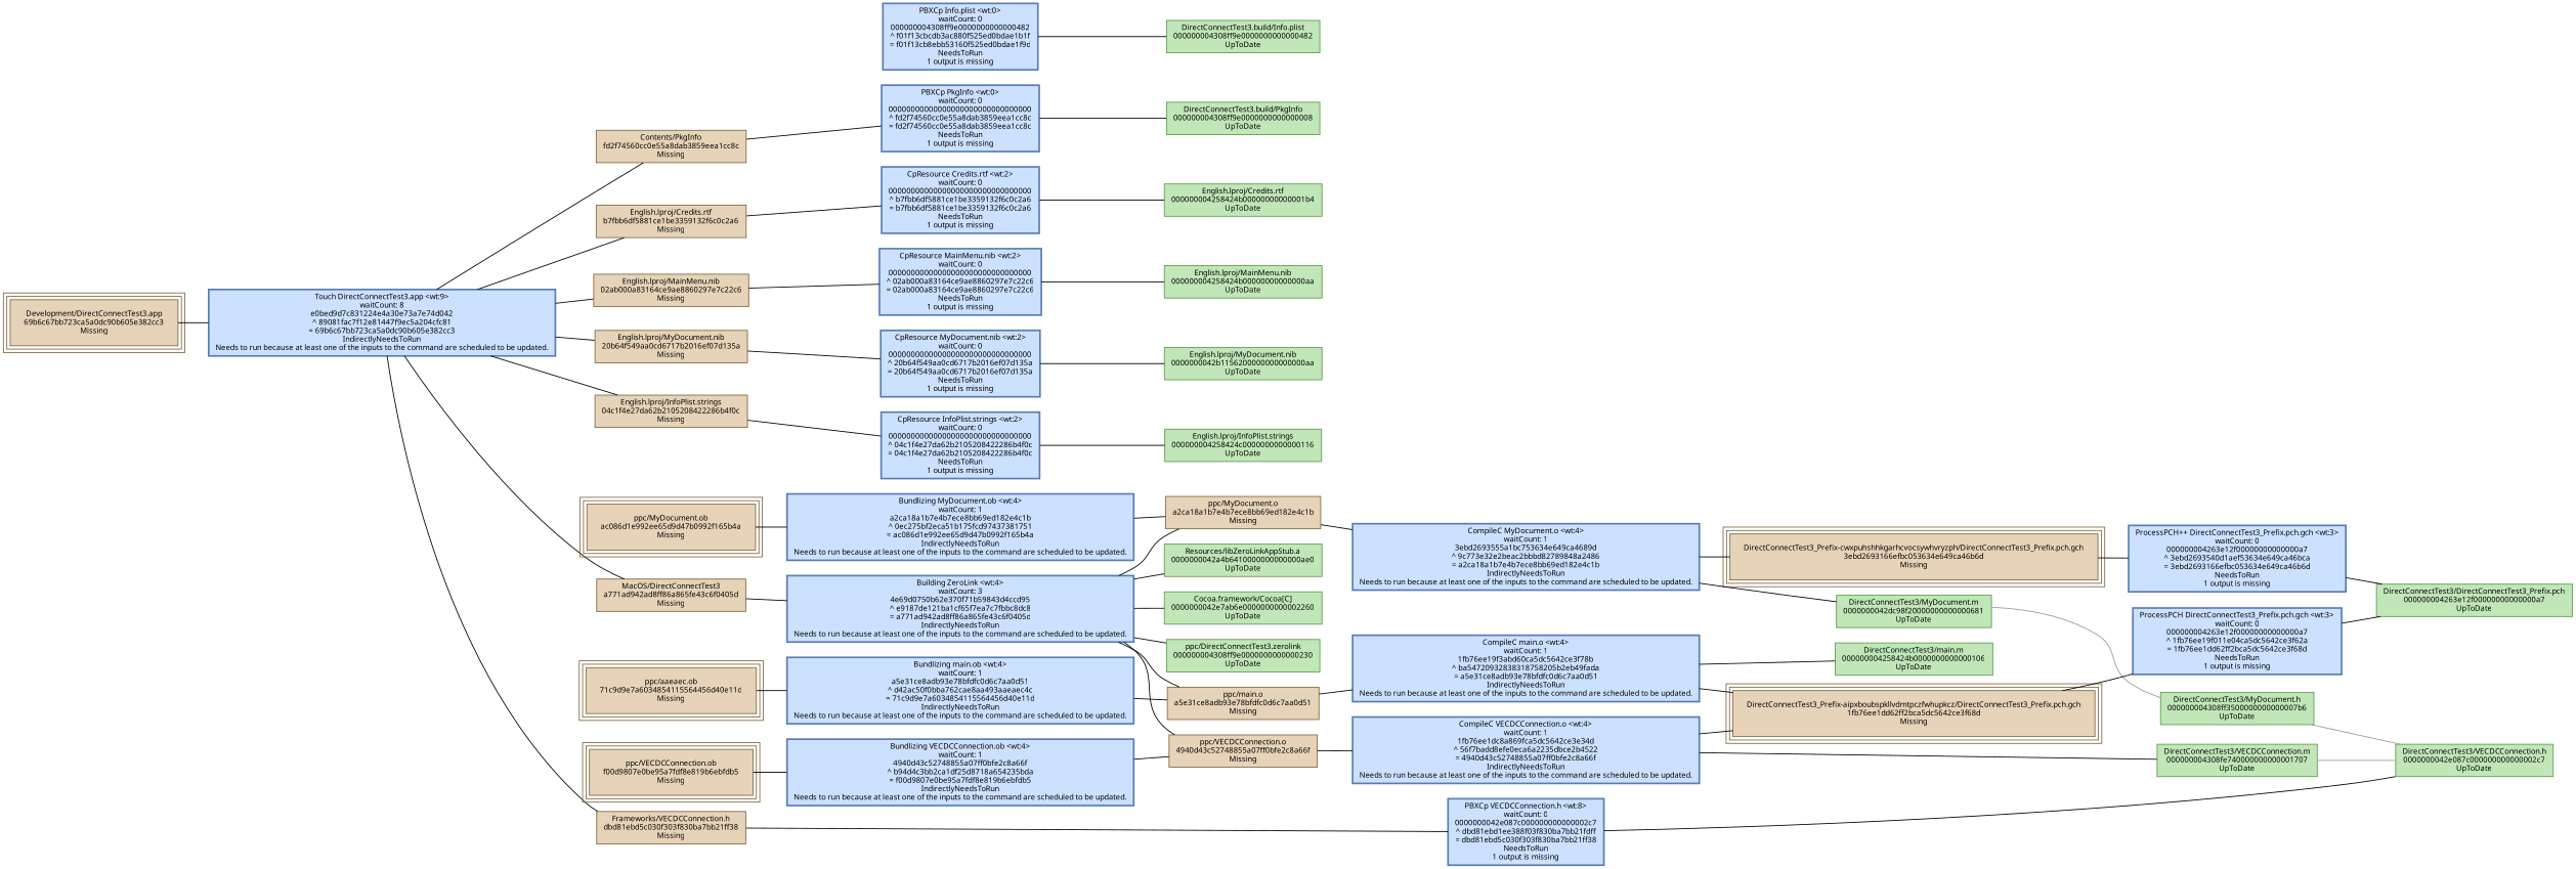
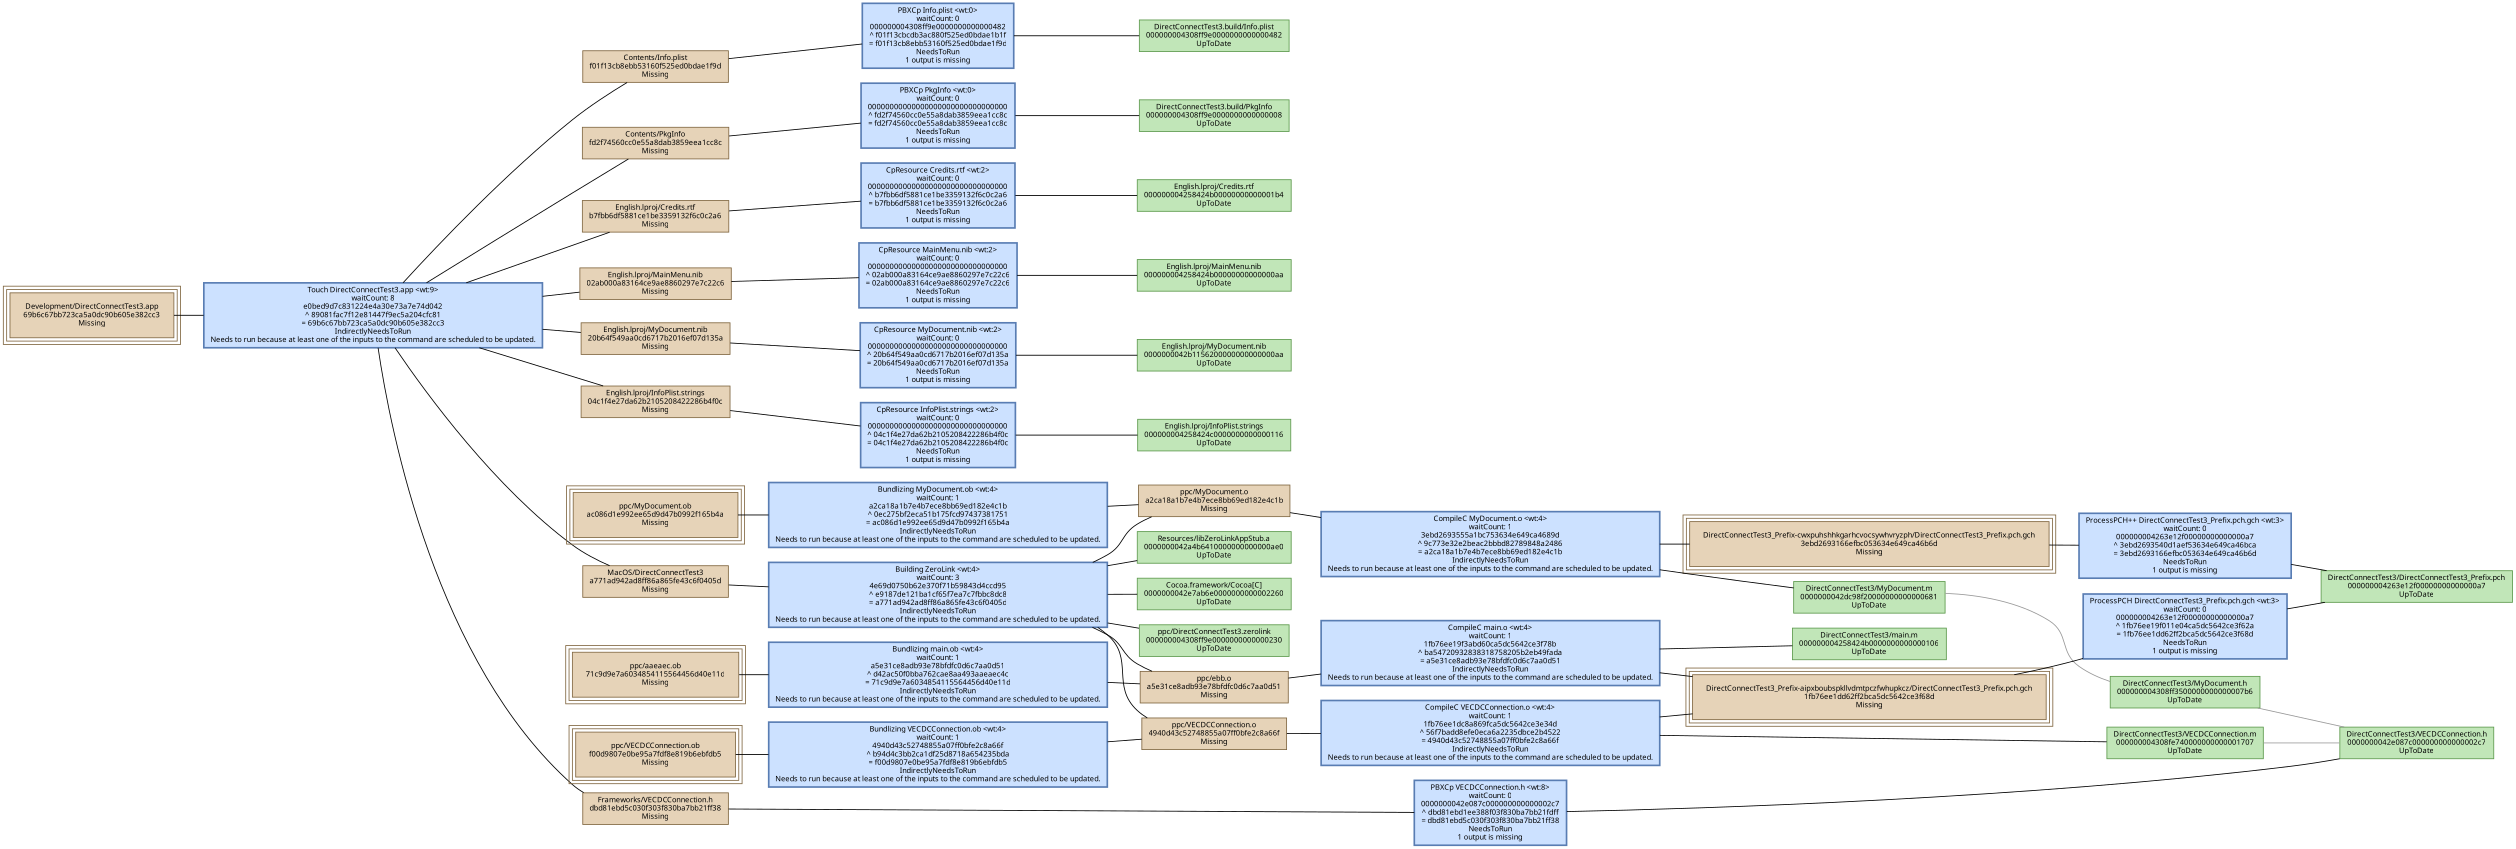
  digraph {
    concentrate=false
    rankdir=LR
    node [color="0.1 0.5 0.5" fillcolor="0.1 0.2 0.9" fontname=Monaco fontsize=9 shape=box style=filled]
    edge [arrowhead=none arrowtail=normal color=black style=solid]
    n1 [label="Development/DirectConnectTest3.app\n69b6c67bb723ca5a0dc90b605e382cc3\nMissing" peripheries=3]
    n2 [color="0.6 0.5 0.7" fillcolor="0.6 0.2 1.0" label="Touch DirectConnectTest3.app <wt:9>\nwaitCount: 8\ne0bed9d7c831224e4a30e73a7e74d042\n^ 89081fac7f12e81447f9ec5a204cfc81\n= 69b6c67bb723ca5a0dc90b605e382cc3\nIndirectlyNeedsToRun\nNeeds to run because at least one of the inputs to the command are scheduled to be updated." style="filled,bold"]
+   n3 [label="Contents/Info.plist\nf01f13cb8ebb53160f525ed0bdae1f9d\nMissing"]
    n4 [label="Contents/PkgInfo\nfd2f74560cc0e55a8dab3859eea1cc8c\nMissing"]
    n5 [label="English.lproj/Credits.rtf\nb7fbb6df5881ce1be3359132f6c0c2a6\nMissing"]
    n6 [label="English.lproj/MainMenu.nib\n02ab000a83164ce9ae8860297e7c22c6\nMissing"]
    n7 [label="English.lproj/MyDocument.nib\n20b64f549aa0cd6717b2016ef07d135a\nMissing"]
    n8 [label="English.lproj/InfoPlist.strings\n04c1f4e27da62b2105208422286b4f0c\nMissing"]
    n9 [label="MacOS/DirectConnectTest3\na771ad942ad8ff86a865fe43c6f0405d\nMissing"]
    n10 [label="Frameworks/VECDCConnection.h\ndbd81ebd5c030f303f830ba7bb21ff38\nMissing"]
    n11 [color="0.6 0.5 0.7" fillcolor="0.6 0.2 1.0" label="PBXCp Info.plist <wt:0>\nwaitCount: 0\n000000004308ff9e0000000000000482\n^ f01f13cbcdb3ac880f525ed0bdae1b1f\n= f01f13cb8ebb53160f525ed0bdae1f9d\nNeedsToRun\n1 output is missing" style="filled,bold"]
    n12 [color="0.3 0.5 0.6" fillcolor="0.3 0.2 0.9" label="DirectConnectTest3.build/Info.plist\n000000004308ff9e0000000000000482\nUpToDate"]
    n13 [color="0.6 0.5 0.7" fillcolor="0.6 0.2 1.0" label="PBXCp PkgInfo <wt:0>\nwaitCount: 0\n00000000000000000000000000000000\n^ fd2f74560cc0e55a8dab3859eea1cc8c\n= fd2f74560cc0e55a8dab3859eea1cc8c\nNeedsToRun\n1 output is missing" style="filled,bold"]
    n14 [color="0.3 0.5 0.6" fillcolor="0.3 0.2 0.9" label="DirectConnectTest3.build/PkgInfo\n000000004308ff9e0000000000000008\nUpToDate"]
    n15 [color="0.6 0.5 0.7" fillcolor="0.6 0.2 1.0" label="CpResource Credits.rtf <wt:2>\nwaitCount: 0\n00000000000000000000000000000000\n^ b7fbb6df5881ce1be3359132f6c0c2a6\n= b7fbb6df5881ce1be3359132f6c0c2a6\nNeedsToRun\n1 output is missing" style="filled,bold"]
    n16 [color="0.3 0.5 0.6" fillcolor="0.3 0.2 0.9" label="English.lproj/Credits.rtf\n000000004258424b00000000000001b4\nUpToDate"]
    n17 [color="0.6 0.5 0.7" fillcolor="0.6 0.2 1.0" label="CpResource MainMenu.nib <wt:2>\nwaitCount: 0\n00000000000000000000000000000000\n^ 02ab000a83164ce9ae8860297e7c22c6\n= 02ab000a83164ce9ae8860297e7c22c6\nNeedsToRun\n1 output is missing" style="filled,bold"]
    n18 [color="0.3 0.5 0.6" fillcolor="0.3 0.2 0.9" label="English.lproj/MainMenu.nib\n000000004258424b00000000000000aa\nUpToDate"]
    n19 [color="0.6 0.5 0.7" fillcolor="0.6 0.2 1.0" label="CpResource MyDocument.nib <wt:2>\nwaitCount: 0\n00000000000000000000000000000000\n^ 20b64f549aa0cd6717b2016ef07d135a\n= 20b64f549aa0cd6717b2016ef07d135a\nNeedsToRun\n1 output is missing" style="filled,bold"]
    n20 [color="0.3 0.5 0.6" fillcolor="0.3 0.2 0.9" label="English.lproj/MyDocument.nib\n0000000042b1156200000000000000aa\nUpToDate"]
    n21 [color="0.6 0.5 0.7" fillcolor="0.6 0.2 1.0" label="CpResource InfoPlist.strings <wt:2>\nwaitCount: 0\n00000000000000000000000000000000\n^ 04c1f4e27da62b2105208422286b4f0c\n= 04c1f4e27da62b2105208422286b4f0c\nNeedsToRun\n1 output is missing" style="filled,bold"]
    n22 [color="0.3 0.5 0.6" fillcolor="0.3 0.2 0.9" label="English.lproj/InfoPlist.strings\n000000004258424c0000000000000116\nUpToDate"]
    n23 [label="ppc/MyDocument.o\na2ca18a1b7e4b7ece8bb69ed182e4c1b\nMissing"]
    n24 [color="0.6 0.5 0.7" fillcolor="0.6 0.2 1.0" label="CompileC MyDocument.o <wt:4>\nwaitCount: 1\n3ebd2693555a1bc753634e649ca4689d\n^ 9c773e32e2beac2bbbd82789848a2486\n= a2ca18a1b7e4b7ece8bb69ed182e4c1b\nIndirectlyNeedsToRun\nNeeds to run because at least one of the inputs to the command are scheduled to be updated." style="filled,bold"]
    n25 [label="DirectConnectTest3_Prefix-cwxpuhshhkgarhcvocsywhvryzph/DirectConnectTest3_Prefix.pch.gch\n3ebd2693166efbc053634e649ca46b6d\nMissing" peripheries=3]
    n26 [color="0.3 0.5 0.6" fillcolor="0.3 0.2 0.9" label="DirectConnectTest3/MyDocument.m\n0000000042dc98f20000000000000681\nUpToDate"]
    n27 [color="0.3 0.5 0.6" fillcolor="0.3 0.2 0.9" label="DirectConnectTest3/DirectConnectTest3_Prefix.pch\n000000004263e12f00000000000000a7\nUpToDate"]
    n28 [color="0.6 0.5 0.7" fillcolor="0.6 0.2 1.0" label="ProcessPCH++ DirectConnectTest3_Prefix.pch.gch <wt:3>\nwaitCount: 0\n000000004263e12f00000000000000a7\n^ 3ebd2693540d1aef53634e649ca46bca\n= 3ebd2693166efbc053634e649ca46b6d\nNeedsToRun\n1 output is missing" style="filled,bold"]
    n29 [color="0.3 0.5 0.6" fillcolor="0.3 0.2 0.9" label="DirectConnectTest3/MyDocument.h\n000000004308ff3500000000000007b6\nUpToDate"]
    n30 [color="0.3 0.5 0.6" fillcolor="0.3 0.2 0.9" label="DirectConnectTest3/VECDCConnection.h\n0000000042e087c000000000000002c7\nUpToDate"]
-   n31 [label="ppc/main.o\na5e31ce8adb93e78bfdfc0d6c7aa0d51\nMissing"]
+   n31 [label="ppc/ebb.o\na5e31ce8adb93e78bfdfc0d6c7aa0d51\nMissing"]
    n32 [color="0.6 0.5 0.7" fillcolor="0.6 0.2 1.0" label="CompileC main.o <wt:4>\nwaitCount: 1\n1fb76ee19f3abd60ca5dc5642ce3f78b\n^ ba54720932838318758205b2eb49fada\n= a5e31ce8adb93e78bfdfc0d6c7aa0d51\nIndirectlyNeedsToRun\nNeeds to run because at least one of the inputs to the command are scheduled to be updated." style="filled,bold"]
    n33 [label="DirectConnectTest3_Prefix-aipxboubspkllvdmtpczfwhupkcz/DirectConnectTest3_Prefix.pch.gch\n1fb76ee1dd62ff2bca5dc5642ce3f68d\nMissing" peripheries=3]
    n34 [color="0.3 0.5 0.6" fillcolor="0.3 0.2 0.9" label="DirectConnectTest3/main.m\n000000004258424b0000000000000106\nUpToDate"]
    n35 [color="0.6 0.5 0.7" fillcolor="0.6 0.2 1.0" label="ProcessPCH DirectConnectTest3_Prefix.pch.gch <wt:3>\nwaitCount: 0\n000000004263e12f00000000000000a7\n^ 1fb76ee19f011e04ca5dc5642ce3f62a\n= 1fb76ee1dd62ff2bca5dc5642ce3f68d\nNeedsToRun\n1 output is missing" style="filled,bold"]
    n36 [label="ppc/VECDCConnection.o\n4940d43c52748855a07ff0bfe2c8a66f\nMissing"]
    n37 [color="0.6 0.5 0.7" fillcolor="0.6 0.2 1.0" label="CompileC VECDCConnection.o <wt:4>\nwaitCount: 1\n1fb76ee1dc8a869fca5dc5642ce3e34d\n^ 56f7badd8efe0eca6a2235dbce2b4522\n= 4940d43c52748855a07ff0bfe2c8a66f\nIndirectlyNeedsToRun\nNeeds to run because at least one of the inputs to the command are scheduled to be updated." style="filled,bold"]
    n38 [color="0.3 0.5 0.6" fillcolor="0.3 0.2 0.9" label="DirectConnectTest3/VECDCConnection.m\n000000004308fe740000000000001707\nUpToDate"]
    n39 [color="0.6 0.5 0.7" fillcolor="0.6 0.2 1.0" label="Building ZeroLink <wt:4>\nwaitCount: 3\n4e69d0750b62e370f71b59843d4ccd95\n^ e9187de121ba1cf65f7ea7c7fbbc8dc8\n= a771ad942ad8ff86a865fe43c6f0405d\nIndirectlyNeedsToRun\nNeeds to run because at least one of the inputs to the command are scheduled to be updated." style="filled,bold"]
    n40 [color="0.3 0.5 0.6" fillcolor="0.3 0.2 0.9" label="Resources/libZeroLinkAppStub.a\n0000000042a4b6410000000000000ae0\nUpToDate"]
    n41 [color="0.3 0.5 0.6" fillcolor="0.3 0.2 0.9" label="Cocoa.framework/Cocoa[C]\n0000000042e7ab6e0000000000002260\nUpToDate"]
    n42 [color="0.3 0.5 0.6" fillcolor="0.3 0.2 0.9" label="ppc/DirectConnectTest3.zerolink\n000000004308ff9e0000000000000230\nUpToDate"]
    n43 [label="ppc/MyDocument.ob\nac086d1e992ee65d9d47b0992f165b4a\nMissing" peripheries=3]
    n44 [color="0.6 0.5 0.7" fillcolor="0.6 0.2 1.0" label="Bundlizing MyDocument.ob <wt:4>\nwaitCount: 1\na2ca18a1b7e4b7ece8bb69ed182e4c1b\n^ 0ec275bf2eca51b175fcd97437381751\n= ac086d1e992ee65d9d47b0992f165b4a\nIndirectlyNeedsToRun\nNeeds to run because at least one of the inputs to the command are scheduled to be updated." style="filled,bold"]
    n45 [label="ppc/aaeaec.ob\n71c9d9e7a6034854115564456d40e11d\nMissing" peripheries=3]
    n46 [color="0.6 0.5 0.7" fillcolor="0.6 0.2 1.0" label="Bundlizing main.ob <wt:4>\nwaitCount: 1\na5e31ce8adb93e78bfdfc0d6c7aa0d51\n^ d42ac50f0bba762cae8aa493aaeaec4c\n= 71c9d9e7a6034854115564456d40e11d\nIndirectlyNeedsToRun\nNeeds to run because at least one of the inputs to the command are scheduled to be updated." style="filled,bold"]
    n47 [label="ppc/VECDCConnection.ob\nf00d9807e0be95a7fdf8e819b6ebfdb5\nMissing" peripheries=3]
    n48 [color="0.6 0.5 0.7" fillcolor="0.6 0.2 1.0" label="Bundlizing VECDCConnection.ob <wt:4>\nwaitCount: 1\n4940d43c52748855a07ff0bfe2c8a66f\n^ b94d4c3bb2ca1df25d8718a654235bda\n= f00d9807e0be95a7fdf8e819b6ebfdb5\nIndirectlyNeedsToRun\nNeeds to run because at least one of the inputs to the command are scheduled to be updated." style="filled,bold"]
    n49 [color="0.6 0.5 0.7" fillcolor="0.6 0.2 1.0" label="PBXCp VECDCConnection.h <wt:8>\nwaitCount: 0\n0000000042e087c000000000000002c7\n^ dbd81ebd1ee388f03f830ba7bb21fdff\n= dbd81ebd5c030f303f830ba7bb21ff38\nNeedsToRun\n1 output is missing" style="filled,bold"]
    n1 -> n2
+   n2 -> n3
    n2 -> n4
    n2 -> n5
    n2 -> n6
    n2 -> n7
    n2 -> n8
    n2 -> n9
    n2 -> n10
+   n3 -> n11
    n4 -> n13
    n5 -> n15
    n6 -> n17
    n7 -> n19
    n8 -> n21
    n9 -> n39
    n10 -> n49
    n11 -> n12
    n13 -> n14
    n15 -> n16
    n17 -> n18
    n19 -> n20
    n21 -> n22
    n23 -> n24
    n24 -> n25
    n24 -> n26
    n25 -> n28
    n26 -> n29 [color=gray60]
    n28 -> n27
    n29 -> n30 [color=gray60]
    n31 -> n32
    n32 -> n33
    n32 -> n34
    n33 -> n35
    n35 -> n27
    n36 -> n37
    n37 -> n33
    n37 -> n38
    n38 -> n30 [color=gray60]
    n39 -> n23
    n39 -> n31
    n39 -> n36
    n39 -> n40
    n39 -> n41
    n39 -> n42
    n43 -> n44
    n44 -> n23
    n45 -> n46
    n46 -> n31
    n47 -> n48
    n48 -> n36
    n49 -> n30
  }
